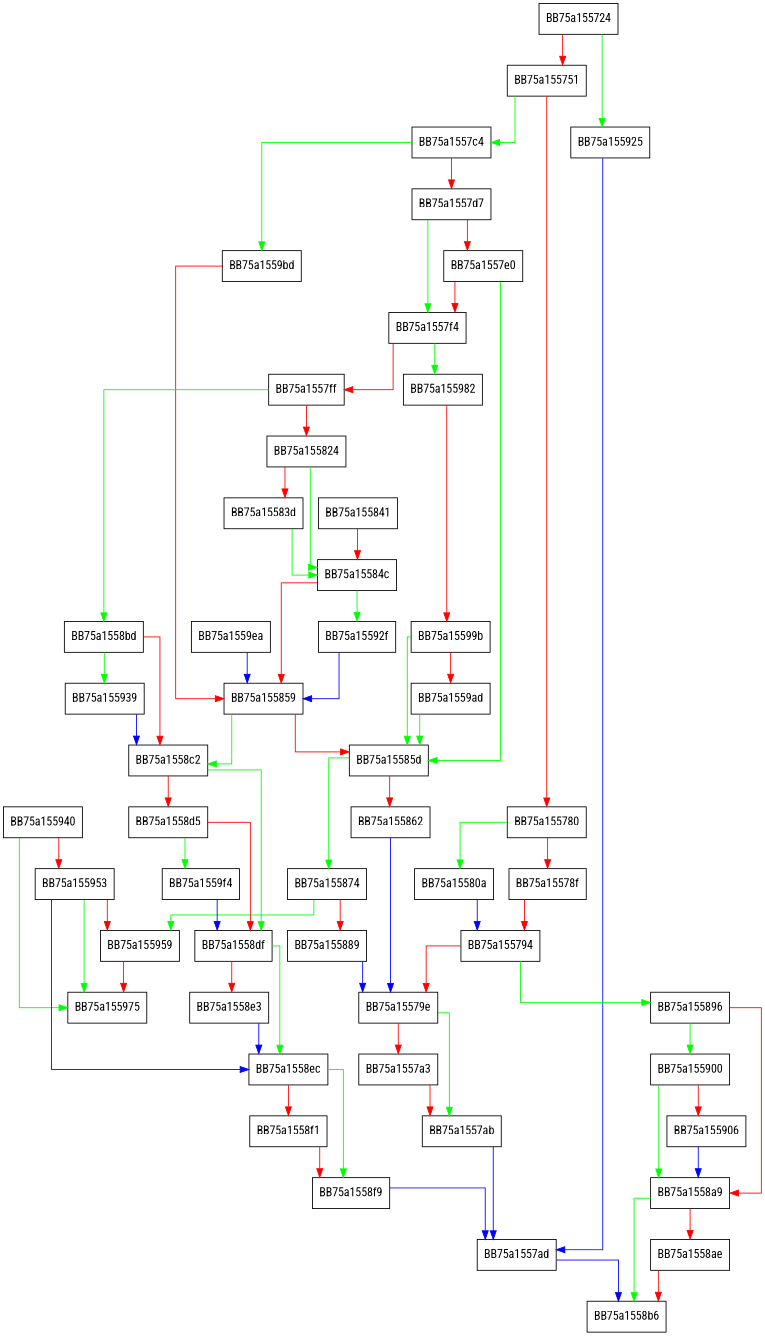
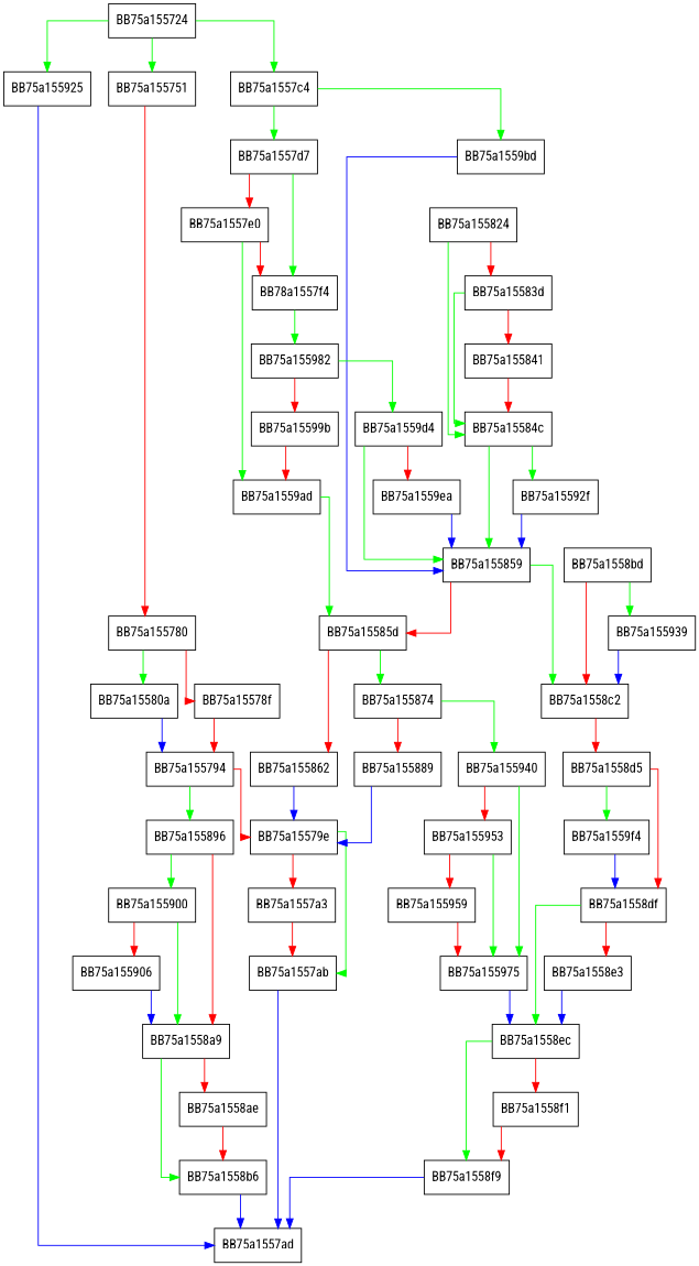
  digraph {
    fontname="Roboto Condensed"
    splines=ortho
    node [fontname="Roboto Condensed" shape=box]
    edge [color=red fontname="Roboto Condensed"]
    BB75a155724
    BB75a155925
    BB75a155751
    BB75a1557ad
    BB75a1557c4
    BB75a155780
    BB75a1559bd
    BB75a1557d7
    n9 [label=BB75a15580a]
    BB75a15578f
    BB75a155859
-   BB75a1557f4
+   BB75a1557f4 [label=BB78a1557f4]
    BB75a1557e0
    BB75a155794
    BB75a155896
    BB75a15579e
    BB75a155900
    BB75a1558a9
    BB75a1557ab
    BB75a1557a3
    BB75a155906
    BB75a1558b6
    BB75a1558ae
    BB75a15585d
    BB75a1558c2
    BB75a155982
-   BB75a1557ff
+   BB75a1559d4
    BB75a15599b
    BB75a1558bd
    BB75a155824
    BB75a155874
    BB75a155862
    BB75a155940
    BB75a155889
    BB75a1559ea
    BB75a1559ad
    BB75a155939
    BB75a15584c
    BB75a15583d
    BB75a1558df
    BB75a1558d5
    BB75a15592f
    BB75a155841
    BB75a1558ec
    BB75a1558e3
    BB75a1559f4
    BB75a155975
    BB75a155953
    BB75a155959
    BB75a1558f9
    BB75a1558f1
    BB75a155724 -> BB75a155925 [color=green]
-   BB75a155724 -> BB75a155751
+   BB75a155724 -> BB75a155751 [color=green]
    BB75a155925 -> BB75a1557ad [color=blue]
-   BB75a155751 -> BB75a1557c4 [color=green]
+   BB75a155724 -> BB75a1557c4 [color=green]
    BB75a155751 -> BB75a155780
    BB75a1557c4 -> BB75a1559bd [color=green]
-   BB75a1557c4 -> BB75a1557d7
+   BB75a1557c4 -> BB75a1557d7 [color=green]
    BB75a155780 -> n9 [color=green]
    BB75a155780 -> BB75a15578f
-   BB75a1559bd -> BB75a155859
+   BB75a1559bd -> BB75a155859 [color=blue]
    BB75a1557d7 -> BB75a1557f4 [color=green]
    BB75a1557d7 -> BB75a1557e0
    n9 -> BB75a155794 [color=blue]
    BB75a15578f -> BB75a155794
    BB75a155859 -> BB75a15585d
    BB75a155859 -> BB75a1558c2 [color=green]
    BB75a1557f4 -> BB75a155982 [color=green]
-   BB75a1557f4 -> BB75a1557ff
    BB75a1557e0 -> BB75a1557f4
-   BB75a1557e0 -> BB75a15585d [color=green]
+   BB75a1557e0 -> BB75a1559ad [color=green]
    BB75a155794 -> BB75a155896 [color=green]
    BB75a155794 -> BB75a15579e
    BB75a155896 -> BB75a155900 [color=green]
    BB75a155896 -> BB75a1558a9
    BB75a15579e -> BB75a1557ab [color=green]
    BB75a15579e -> BB75a1557a3
    BB75a155900 -> BB75a1558a9 [color=green]
    BB75a155900 -> BB75a155906
    BB75a1558a9 -> BB75a1558b6 [color=green]
    BB75a1558a9 -> BB75a1558ae
    BB75a1557ab -> BB75a1557ad [color=blue]
    BB75a1557a3 -> BB75a1557ab
    BB75a155906 -> BB75a1558a9 [color=blue]
-   BB75a1557ad -> BB75a1558b6 [color=blue]
+   BB75a1558b6 -> BB75a1557ad [color=blue]
    BB75a1558ae -> BB75a1558b6
    BB75a15585d -> BB75a155874 [color=green]
    BB75a15585d -> BB75a155862
-   BB75a1558c2 -> BB75a1558df [color=green]
    BB75a1558c2 -> BB75a1558d5
+   BB75a155982 -> BB75a1559d4 [color=green]
    BB75a155982 -> BB75a15599b
-   BB75a1557ff -> BB75a1558bd [color=green]
-   BB75a1557ff -> BB75a155824
-   BB75a15599b -> BB75a15585d [color=green]
+   BB75a1559d4 -> BB75a155859 [color=green]
+   BB75a1559d4 -> BB75a1559ea
    BB75a15599b -> BB75a1559ad
    BB75a1558bd -> BB75a1558c2
    BB75a1558bd -> BB75a155939 [color=green]
    BB75a155824 -> BB75a15584c [color=green]
    BB75a155824 -> BB75a15583d
-   BB75a155874 -> BB75a155959 [color=green]
+   BB75a155874 -> BB75a155940 [color=green]
    BB75a155874 -> BB75a155889
    BB75a155862 -> BB75a15579e [color=blue]
    BB75a155940 -> BB75a155975 [color=green]
    BB75a155940 -> BB75a155953
    BB75a155889 -> BB75a15579e [color=blue]
    BB75a1559ea -> BB75a155859 [color=blue]
    BB75a1559ad -> BB75a15585d [color=green]
    BB75a155939 -> BB75a1558c2 [color=blue]
-   BB75a15584c -> BB75a155859
+   BB75a15584c -> BB75a155859 [color=green]
    BB75a15584c -> BB75a15592f [color=green]
    BB75a15583d -> BB75a15584c [color=green]
+   BB75a15583d -> BB75a155841
    BB75a1558df -> BB75a1558ec [color=green]
    BB75a1558df -> BB75a1558e3
    BB75a1558d5 -> BB75a1558df
    BB75a1558d5 -> BB75a1559f4 [color=green]
    BB75a15592f -> BB75a155859 [color=blue]
    BB75a155841 -> BB75a15584c
    BB75a1558ec -> BB75a1558f9 [color=green]
    BB75a1558ec -> BB75a1558f1
    BB75a1558e3 -> BB75a1558ec [color=blue]
    BB75a1559f4 -> BB75a1558df [color=blue]
-   BB75a155953 -> BB75a1558ec [color=blue]
+   BB75a155975 -> BB75a1558ec [color=blue]
    BB75a155953 -> BB75a155975 [color=green]
    BB75a155953 -> BB75a155959
    BB75a155959 -> BB75a155975
    BB75a1558f9 -> BB75a1557ad [color=blue]
    BB75a1558f1 -> BB75a1558f9
  }
